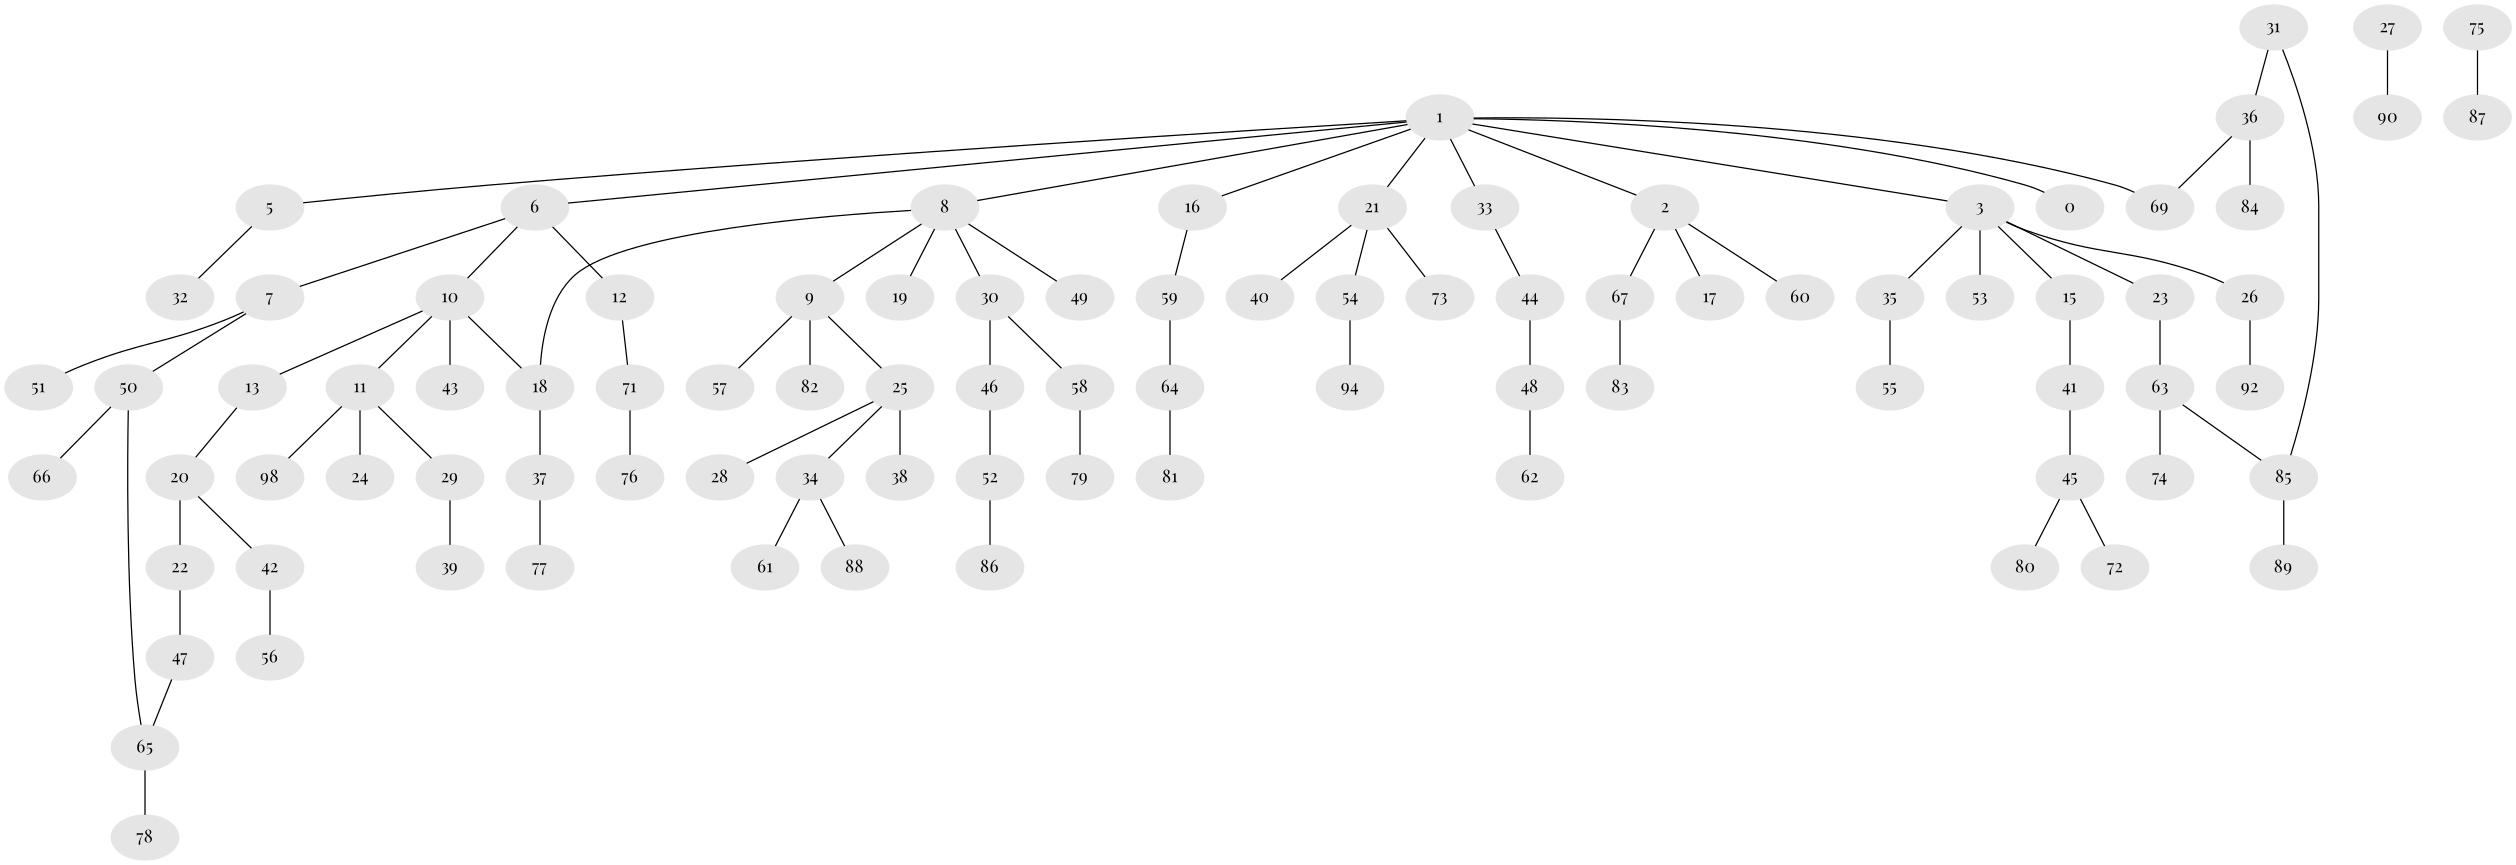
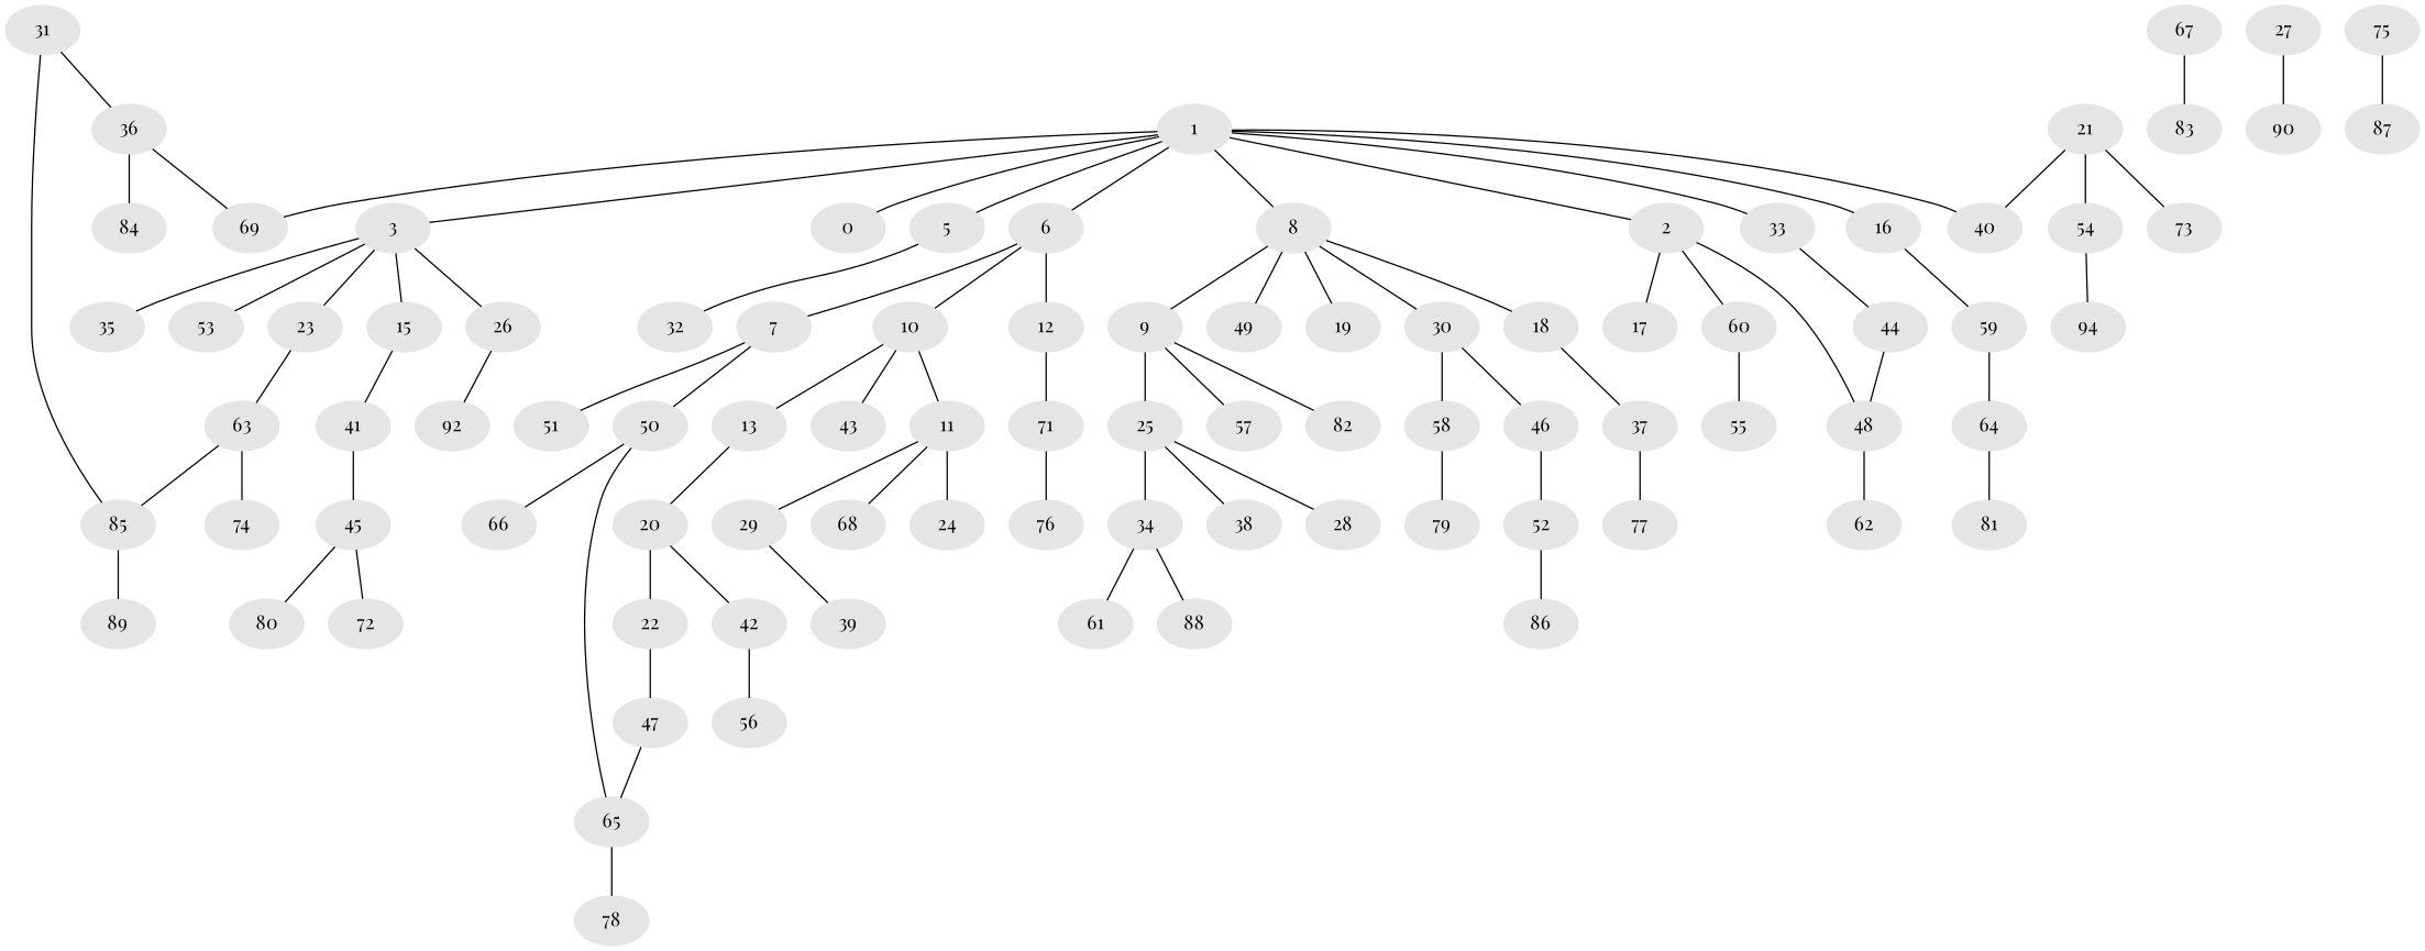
  graph {
    fontname="Playfair Display"
    node [color=gray90 fontname="Playfair Display" style=filled]
    edge [fontname="Playfair Display"]
    1
    2
    3
    n4 [label=0]
    5
    6
    8
    16
    21
    33
    69
    17
    60
    67
    15
    23
    26
    35
    53
    32
    7
    10
    12
    9
    18
    19
    30
    49
    59
    40
    54
    73
    44
    27
    90
    83
    41
    63
    92
    55
    50
    51
    11
    13
    43
    71
    65
    66
    25
    57
    82
    37
    46
    58
    28
    34
    38
    24
    29
-   68 [label=98]
+   68
    20
    39
    76
    22
    42
    31
    36
    85
    75
    87
    45
    64
    77
    47
    56
    n76 [label=94]
    74
    61
    88
    52
    79
    84
    89
    48
    72
    80
    62
    86
    78
    81
    1 -- 2
    1 -- 3
    1 -- n4
    1 -- 5
    1 -- 6
    1 -- 8
    1 -- 16
-   1 -- 21
+   1 -- 40
    1 -- 33
    1 -- 69
    2 -- 17
    2 -- 60
-   2 -- 67
+   2 -- 48
    3 -- 15
    3 -- 23
    3 -- 26
    3 -- 35
    3 -- 53
    5 -- 32
    6 -- 7
    6 -- 10
    6 -- 12
    8 -- 9
    8 -- 18
    8 -- 19
    8 -- 30
    8 -- 49
    16 -- 59
    21 -- 40
    21 -- 54
    21 -- 73
    33 -- 44
    67 -- 83
    15 -- 41
    23 -- 63
    26 -- 92
-   35 -- 55
+   60 -- 55
    7 -- 50
    7 -- 51
-   10 -- 18
    10 -- 11
    10 -- 13
    10 -- 43
    12 -- 71
    9 -- 25
    9 -- 57
    9 -- 82
    18 -- 37
    30 -- 46
    30 -- 58
    59 -- 64
    54 -- n76
    44 -- 48
    27 -- 90
    41 -- 45
    63 -- 85
    63 -- 74
    50 -- 65
    50 -- 66
    11 -- 24
    11 -- 29
    11 -- 68
    13 -- 20
    71 -- 76
    65 -- 78
    25 -- 28
    25 -- 34
    25 -- 38
    37 -- 77
    46 -- 52
    58 -- 79
    34 -- 61
    34 -- 88
    29 -- 39
    20 -- 22
    20 -- 42
    22 -- 47
    42 -- 56
    31 -- 36
    31 -- 85
    36 -- 69
    36 -- 84
    85 -- 89
    75 -- 87
    45 -- 72
    45 -- 80
    64 -- 81
    47 -- 65
    52 -- 86
    48 -- 62
  }
